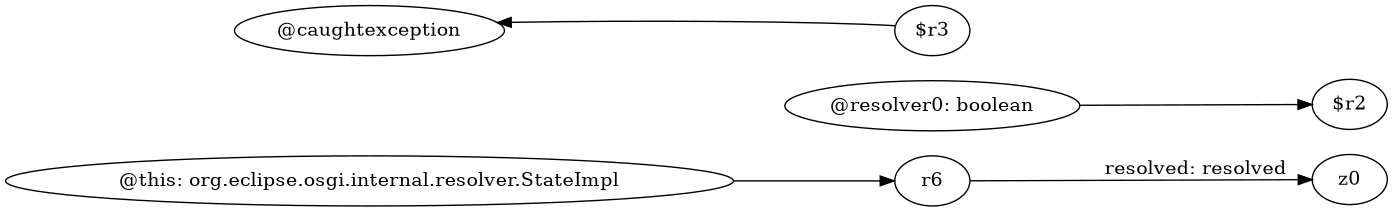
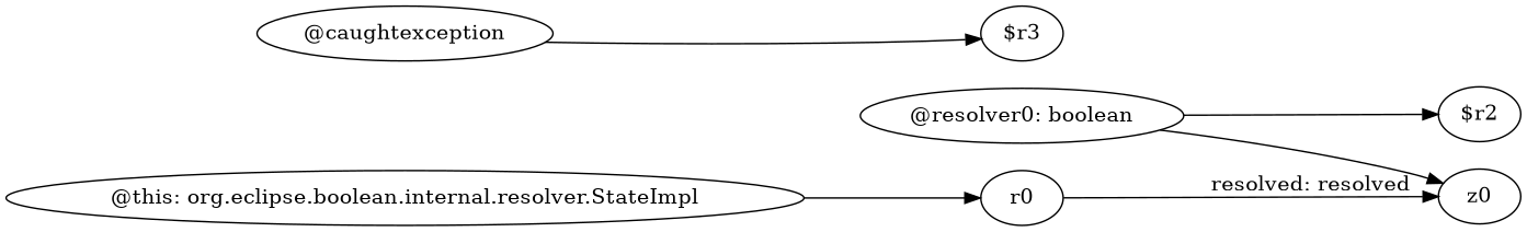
  digraph {
    rankdir=LR
    n1 [label=z0]
    n2 [label="$r2"]
    n3 [label="@resolver0: boolean"]
-   n4 [label=r6]
-   n5 [label="@this: org.eclipse.osgi.internal.resolver.StateImpl"]
+   n4 [label=r0]
+   n5 [label="@this: org.eclipse.boolean.internal.resolver.StateImpl"]
    n6 [label="@caughtexception"]
    n7 [label="$r3"]
+   n3 -> n1
    n3 -> n2
    n4 -> n1 [label="resolved: resolved"]
    n5 -> n4
-   n7 -> n6
+   n6 -> n7
  }
